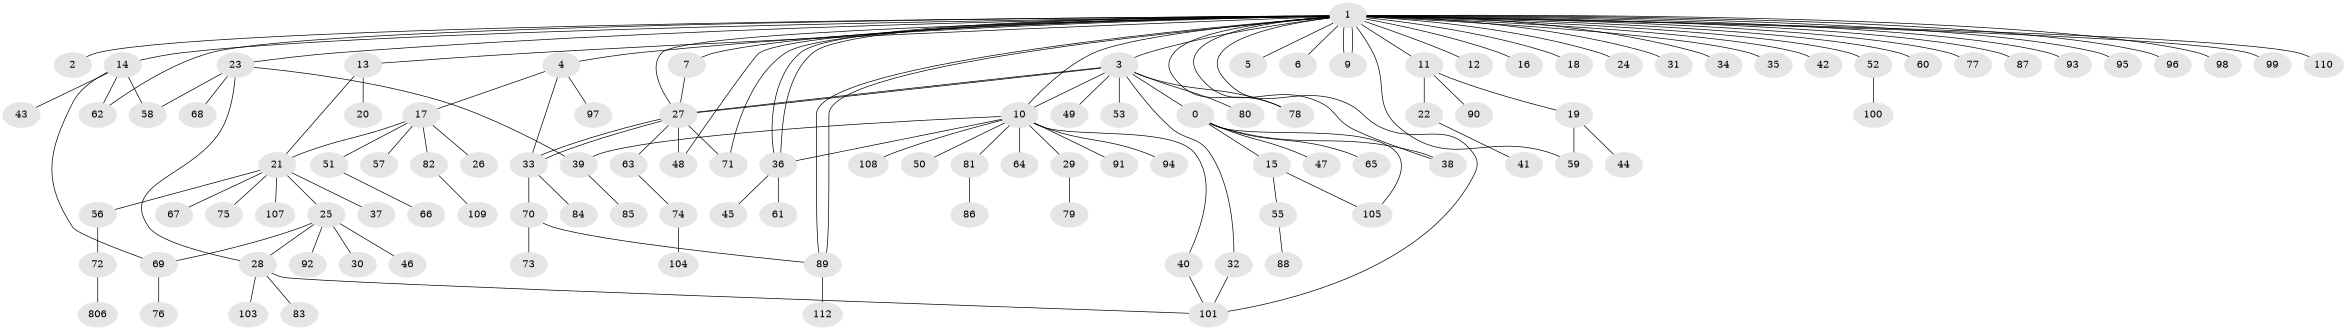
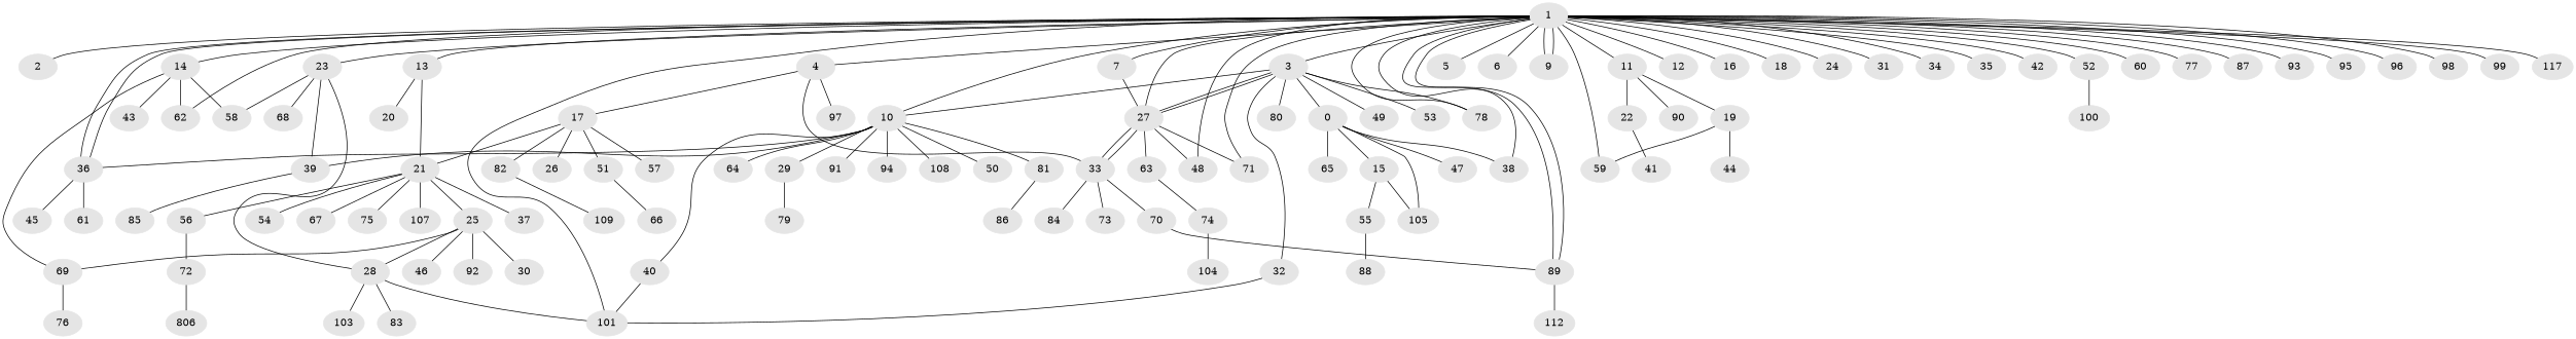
  graph {
    node [color=gray90 style=filled]
    1
    2
    3
    4
    5
    6
    7
    9
    10
    11
    12
    13
    14
    16
    18
    23
    24
    27
    31
    34
    35
    36
    38
    42
    48
    52
    59
    60
    62
    71
    77
    78
    87
    89
    93
    95
    96
    98
    99
    101
-   110
+   110 [label=117]
    n42 [label=0]
    32
    49
    53
    80
    17
    33
    97
    29
    39
    40
    50
    64
    81
    91
    94
    108
    19
    22
    90
    20
    21
    43
    58
    69
    28
    68
    63
    45
    61
    100
    n73 [label=112]
    15
    47
    65
    105
    26
    51
    57
    82
    70
    84
    55
    79
    85
    86
    44
    41
    25
    37
+   54
    56
    67
    75
    107
    76
    88
    66
    109
    30
    46
    92
    72
    83
    103
    74
    73
    n109 [label=806]
    104
    1 -- 2
    1 -- 3
    1 -- 4
    1 -- 5
    1 -- 6
    1 -- 7
    1 -- 9
    1 -- 9
    1 -- 10
    1 -- 11
    1 -- 12
    1 -- 13
    1 -- 14
    1 -- 16
    1 -- 18
    1 -- 23
    1 -- 24
    1 -- 27
    1 -- 31
    1 -- 34
    1 -- 35
    1 -- 36
    1 -- 36
    1 -- 38
    1 -- 42
    1 -- 48
    1 -- 52
    1 -- 59
    1 -- 60
    1 -- 62
    1 -- 71
    1 -- 77
    1 -- 78
    1 -- 87
    1 -- 89
    1 -- 89
    1 -- 93
    1 -- 95
    1 -- 96
    1 -- 98
    1 -- 99
    1 -- 101
    1 -- 110
    3 -- 10
    3 -- 27
    3 -- 27
    3 -- 78
    3 -- n42
    3 -- 32
    3 -- 49
    3 -- 53
    3 -- 80
    4 -- 17
    4 -- 33
    4 -- 97
    7 -- 27
    10 -- 36
    10 -- 29
    10 -- 39
    10 -- 40
    10 -- 50
    10 -- 64
    10 -- 81
    10 -- 91
    10 -- 94
    10 -- 108
    11 -- 19
    11 -- 22
    11 -- 90
    13 -- 20
    13 -- 21
    14 -- 62
    14 -- 43
    14 -- 58
    14 -- 69
    23 -- 39
    23 -- 58
    23 -- 28
    23 -- 68
    27 -- 48
    27 -- 71
    27 -- 33
    27 -- 33
    27 -- 63
    36 -- 45
    36 -- 61
    52 -- 100
    89 -- n73
    n42 -- 38
    n42 -- 15
    n42 -- 47
    n42 -- 65
    n42 -- 105
    32 -- 101
    17 -- 21
    17 -- 26
    17 -- 51
    17 -- 57
    17 -- 82
    33 -- 70
    33 -- 84
    29 -- 79
    39 -- 85
    40 -- 101
    81 -- 86
    19 -- 59
    19 -- 44
    22 -- 41
    21 -- 25
    21 -- 37
+   21 -- 54
    21 -- 56
    21 -- 67
    21 -- 75
    21 -- 107
    69 -- 76
    28 -- 101
    28 -- 83
    28 -- 103
    63 -- 74
    15 -- 105
    15 -- 55
    51 -- 66
    82 -- 109
    70 -- 89
-   70 -- 73
+   33 -- 73
    55 -- 88
    25 -- 69
    25 -- 28
    25 -- 30
    25 -- 46
    25 -- 92
    56 -- 72
    72 -- n109
    74 -- 104
  }
